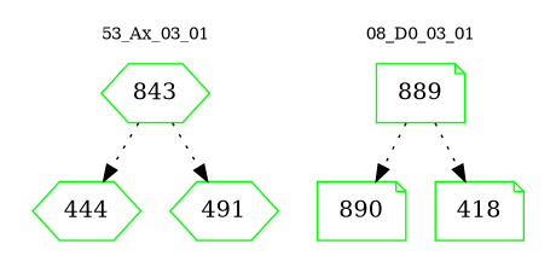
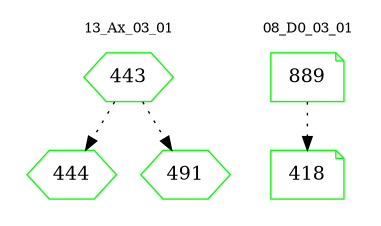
  digraph {
    node [color=green shape=hexagon]
    edge [color=black style=dotted]
-   n1 [label=843]
+   n1 [label=443]
    n2 [label=444]
    n3 [label=491]
    n4 [label=889 shape=note]
-   n5 [label=890 shape=note]
    n6 [label=418 shape=note]
    subgraph cluster_1 {
      color=white
      fontsize=10
-     label="53_Ax_03_01"
+     label="13_Ax_03_01"
      n1
      n2
      n3
    }
    subgraph cluster_2 {
      color=white
      fontsize=10
      label="08_D0_03_01"
      n4
-     n5
      n6
    }
    n1 -> n2
    n1 -> n3
-   n4 -> n5
    n4 -> n6
  }
